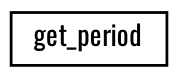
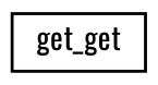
  digraph {
    rankdir=LR
    fontname=Oswald
-   n1 [color=black fillcolor=white fontname=Oswald fontsize=10 height=0.2 label=get_period shape=record style=filled width=0.4]
+   n1 [color=black fillcolor=white fontname=Oswald fontsize=10 height=0.2 label=get_get shape=record style=filled width=0.4]
  }
